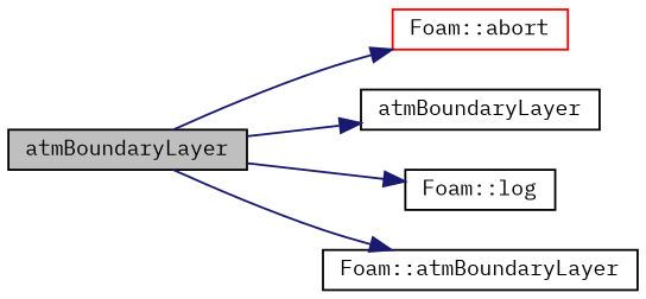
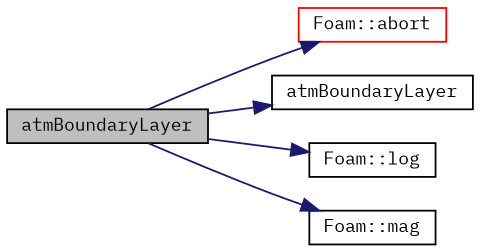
  digraph {
    rankdir=LR
    fontname="IBM Plex Mono"
    node [color=black fontname="IBM Plex Mono" fontsize=10 shape=record]
    edge [color=midnightblue fontname="IBM Plex Mono" fontsize=10 labelfontname=Helvetica labelfontsize=10 style=solid]
    n1 [fillcolor=grey75 fontcolor=black height=0.2 label=atmBoundaryLayer style=filled width=0.4]
    n2 [color=red height=0.2 label="Foam::abort" width=0.4]
    n3 [height=0.2 label=atmBoundaryLayer width=0.4]
    n4 [height=0.2 label="Foam::log" width=0.4]
-   n5 [height=0.2 label="Foam::atmBoundaryLayer" width=0.4]
+   n5 [height=0.2 label="Foam::mag" width=0.4]
    n1 -> n2
    n1 -> n3
    n1 -> n4
    n1 -> n5
  }
